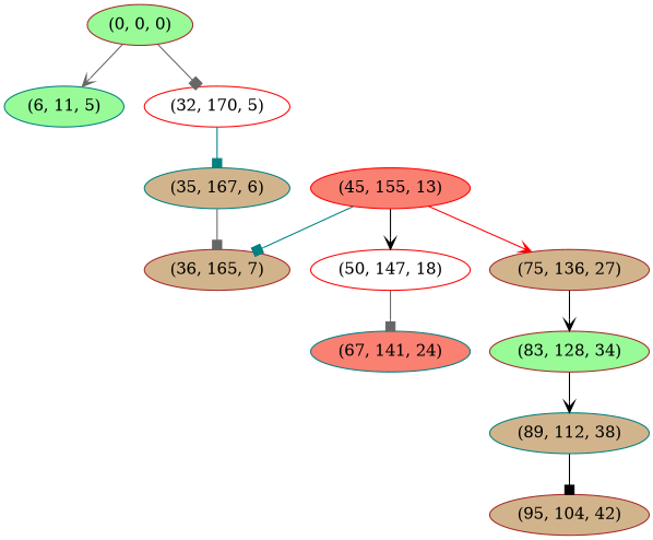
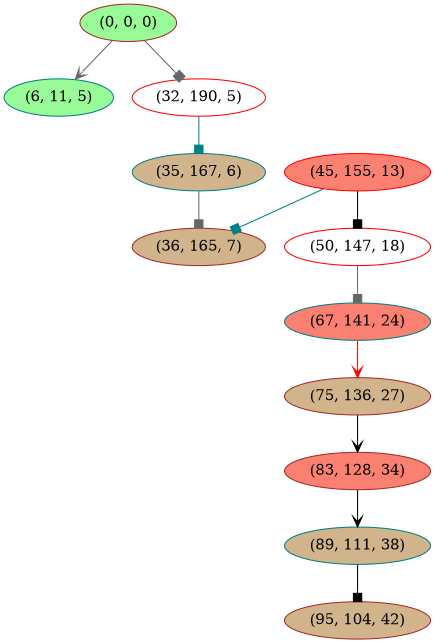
  digraph {
    node [color=brown fillcolor=tan style=filled]
    edge [arrowhead=box color=gray40]
    "(0, 0, 0)" [fillcolor=palegreen]
    "(6, 11, 5)" [color=teal fillcolor=palegreen]
-   "(32, 170, 5)" [color=red fillcolor=white]
+   "(32, 170, 5)" [color=red fillcolor=white label="(32, 190, 5)"]
    "(35, 167, 6)" [color=teal]
    "(36, 165, 7)"
    "(45, 155, 13)" [color=red fillcolor=salmon]
    "(50, 147, 18)" [color=red fillcolor=white]
    "(67, 141, 24)" [color=teal fillcolor=salmon]
    "(75, 136, 27)"
-   "(83, 128, 34)" [fillcolor=palegreen]
-   "(89, 111, 38)" [color=teal label="(89, 112, 38)"]
+   "(83, 128, 34)" [fillcolor=salmon]
+   "(89, 111, 38)" [color=teal]
    "(95, 104, 42)"
    "(0, 0, 0)" -> "(6, 11, 5)" [arrowhead=vee]
    "(0, 0, 0)" -> "(32, 170, 5)"
    "(32, 170, 5)" -> "(35, 167, 6)" [color=teal]
    "(35, 167, 6)" -> "(36, 165, 7)"
    "(45, 155, 13)" -> "(36, 165, 7)" [color=teal]
-   "(45, 155, 13)" -> "(50, 147, 18)" [arrowhead=vee color=black]
+   "(45, 155, 13)" -> "(50, 147, 18)" [color=black]
    "(50, 147, 18)" -> "(67, 141, 24)"
-   "(45, 155, 13)" -> "(75, 136, 27)" [arrowhead=vee color=red]
+   "(67, 141, 24)" -> "(75, 136, 27)" [arrowhead=vee color=red]
    "(75, 136, 27)" -> "(83, 128, 34)" [arrowhead=vee color=black]
    "(83, 128, 34)" -> "(89, 111, 38)" [arrowhead=vee color=black]
    "(89, 111, 38)" -> "(95, 104, 42)" [color=black]
  }
